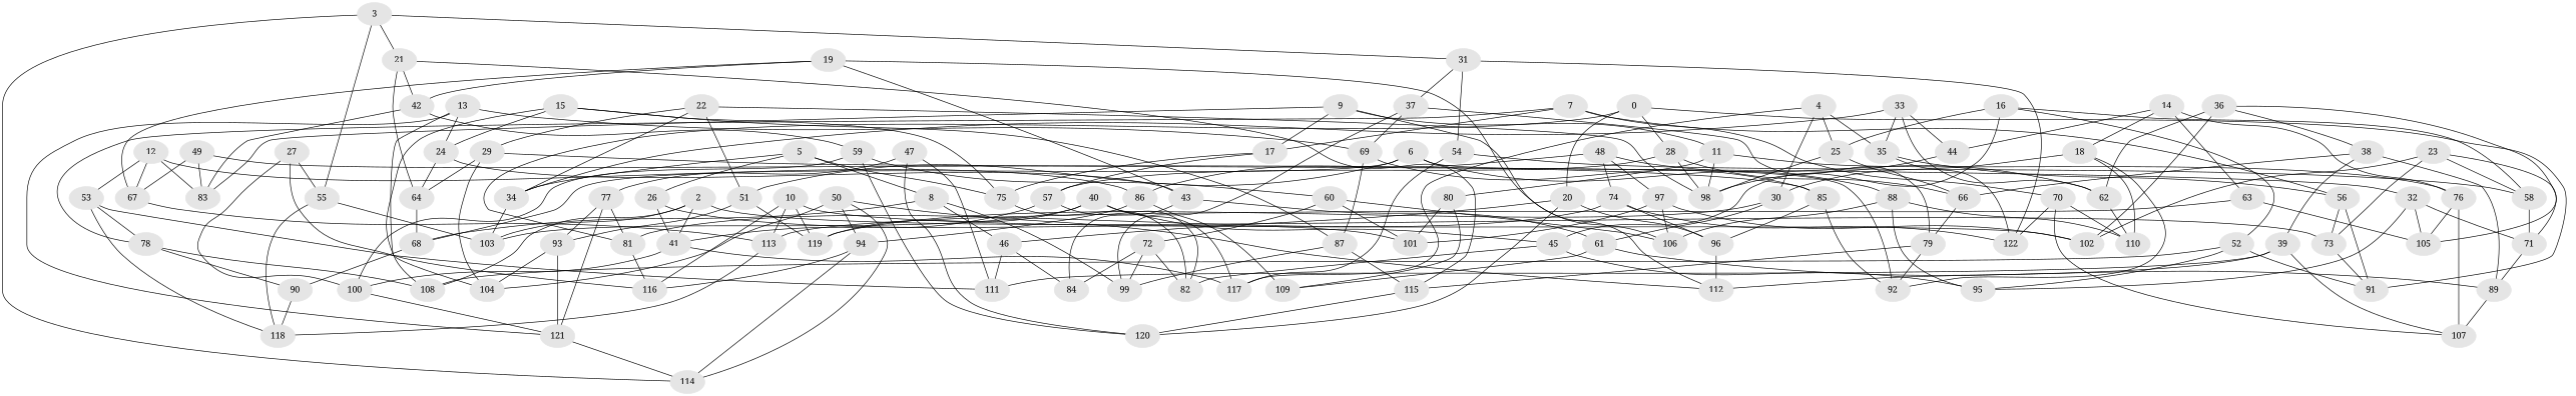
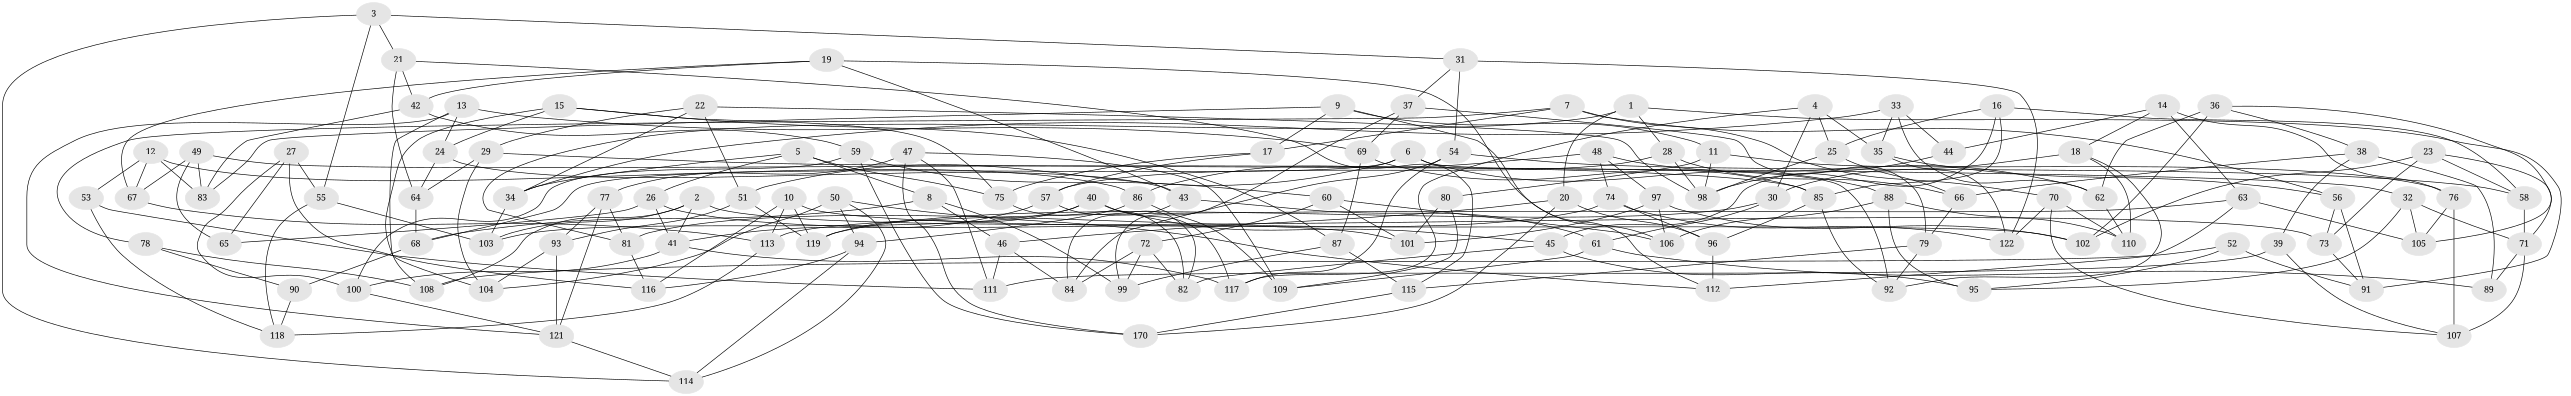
  graph {
    fontname="Noto Serif"
    node [color=gray90 fontname="Noto Serif" style=filled]
    edge [fontname="Noto Serif"]
-   1 [label=0]
+   1
    20
    28
    81
    91
    46
    96
-   120
+   120 [label=170]
    57
    98
    66
    116
    2
    41
    73
    103
    108
    117
    100
    3
    21
    31
    55
    114
    42
    64
    115
    37
    54
    122
    118
    4
    25
    30
    35
    119
    61
    56
    5
    8
    26
    34
    75
    68
    99
+   65
    101
    82
    6
    51
    88
    92
    93
    90
    106
    110
    95
    7
    17
    70
    78
    107
    111
    84
    9
    11
    83
    76
    80
    10
    102
    113
    44
    105
    109
    12
    53
    67
    86
    94
    13
    24
    69
    104
    121
    43
    87
    85
    14
    18
    63
    112
    15
    16
    45
    52
    58
    71
    19
    59
    22
    29
    32
    23
    89
    79
    27
    33
    62
    36
    38
    39
    40
    60
    47
    77
    48
    74
    97
    49
    50
    72
    1 -- 20
    1 -- 28
    1 -- 81
    1 -- 91
    20 -- 46
    20 -- 96
    20 -- 120
    28 -- 57
    28 -- 98
    28 -- 66
    81 -- 116
    46 -- 111
    46 -- 84
    96 -- 112
    57 -- 41
    57 -- 82
    66 -- 79
    2 -- 41
    2 -- 73
    2 -- 103
    2 -- 108
    41 -- 117
    41 -- 100
    73 -- 91
    100 -- 121
    3 -- 21
    3 -- 31
    3 -- 55
    3 -- 114
    21 -- 42
    21 -- 64
    21 -- 115
    31 -- 37
    31 -- 54
    31 -- 122
    55 -- 103
    55 -- 118
    42 -- 83
    42 -- 59
    64 -- 68
    115 -- 120
    37 -- 99
    37 -- 69
    37 -- 79
    54 -- 117
+   54 -- 84
    54 -- 58
    4 -- 117
    4 -- 25
    4 -- 30
    4 -- 35
    25 -- 98
    25 -- 66
    30 -- 119
    30 -- 61
    35 -- 122
    35 -- 56
    61 -- 109
    61 -- 89
    56 -- 91
    56 -- 73
    5 -- 8
    5 -- 26
    5 -- 34
    5 -- 75
    8 -- 46
    8 -- 68
    8 -- 99
    26 -- 41
+   26 -- 65
    26 -- 101
    34 -- 103
    75 -- 82
    68 -- 90
    6 -- 68
    6 -- 51
    6 -- 88
    6 -- 92
    51 -- 119
    51 -- 93
    88 -- 106
    88 -- 110
    88 -- 95
    93 -- 104
    93 -- 121
    90 -- 118
    7 -- 56
    7 -- 17
    7 -- 70
    7 -- 78
    17 -- 57
    17 -- 75
    70 -- 122
    70 -- 110
    70 -- 107
    78 -- 108
    78 -- 90
    9 -- 106
    9 -- 17
    9 -- 11
    9 -- 83
    11 -- 98
    11 -- 76
    11 -- 80
    76 -- 107
    76 -- 105
    80 -- 101
    80 -- 109
    10 -- 116
    10 -- 119
    10 -- 102
    10 -- 113
    113 -- 118
    44 -- 98
    12 -- 83
    12 -- 53
    12 -- 67
    12 -- 86
    53 -- 118
-   53 -- 78
    53 -- 111
    67 -- 113
    86 -- 109
    86 -- 94
    94 -- 116
    94 -- 114
    13 -- 24
    13 -- 69
    13 -- 104
    13 -- 121
    24 -- 64
    24 -- 43
    69 -- 87
    69 -- 85
    121 -- 114
    43 -- 61
    43 -- 84
    87 -- 115
    87 -- 99
    85 -- 96
    85 -- 92
    14 -- 76
    14 -- 44
    14 -- 18
    14 -- 63
    18 -- 30
    18 -- 92
    18 -- 110
    63 -- 113
    63 -- 105
-   39 -- 112
+   63 -- 112
    15 -- 108
    15 -- 75
    15 -- 24
    15 -- 87
    16 -- 25
    16 -- 45
-   16 -- 52
+   16 -- 85
    16 -- 58
    45 -- 82
    45 -- 95
    52 -- 91
    52 -- 108
    52 -- 95
    58 -- 71
    71 -- 89
    19 -- 42
    19 -- 67
    19 -- 43
    19 -- 112
    59 -- 120
    59 -- 100
    59 -- 60
    22 -- 98
    22 -- 34
    22 -- 51
    22 -- 29
    29 -- 64
    29 -- 104
    29 -- 32
    32 -- 95
    32 -- 105
    32 -- 71
    23 -- 73
    23 -- 102
    23 -- 58
    23 -- 71
-   89 -- 107
+   71 -- 107
    79 -- 115
    79 -- 92
    27 -- 116
    27 -- 100
    27 -- 55
+   27 -- 65
    33 -- 35
    33 -- 34
    33 -- 44
    33 -- 62
    62 -- 110
    36 -- 102
    36 -- 105
    36 -- 62
    36 -- 38
    38 -- 66
    38 -- 89
    38 -- 39
    39 -- 107
    39 -- 111
    40 -- 103
    40 -- 117
    40 -- 119
    40 -- 45
    60 -- 101
    60 -- 106
    60 -- 72
    47 -- 120
    47 -- 111
+   47 -- 109
    47 -- 77
    77 -- 81
    77 -- 93
    77 -- 121
    48 -- 86
    48 -- 62
    48 -- 74
    48 -- 97
    74 -- 81
    74 -- 96
    74 -- 122
    97 -- 101
    97 -- 106
    97 -- 102
+   49 -- 65
    49 -- 83
    49 -- 67
    49 -- 85
    50 -- 114
    50 -- 94
    50 -- 104
    50 -- 112
    72 -- 99
    72 -- 82
    72 -- 84
  }
